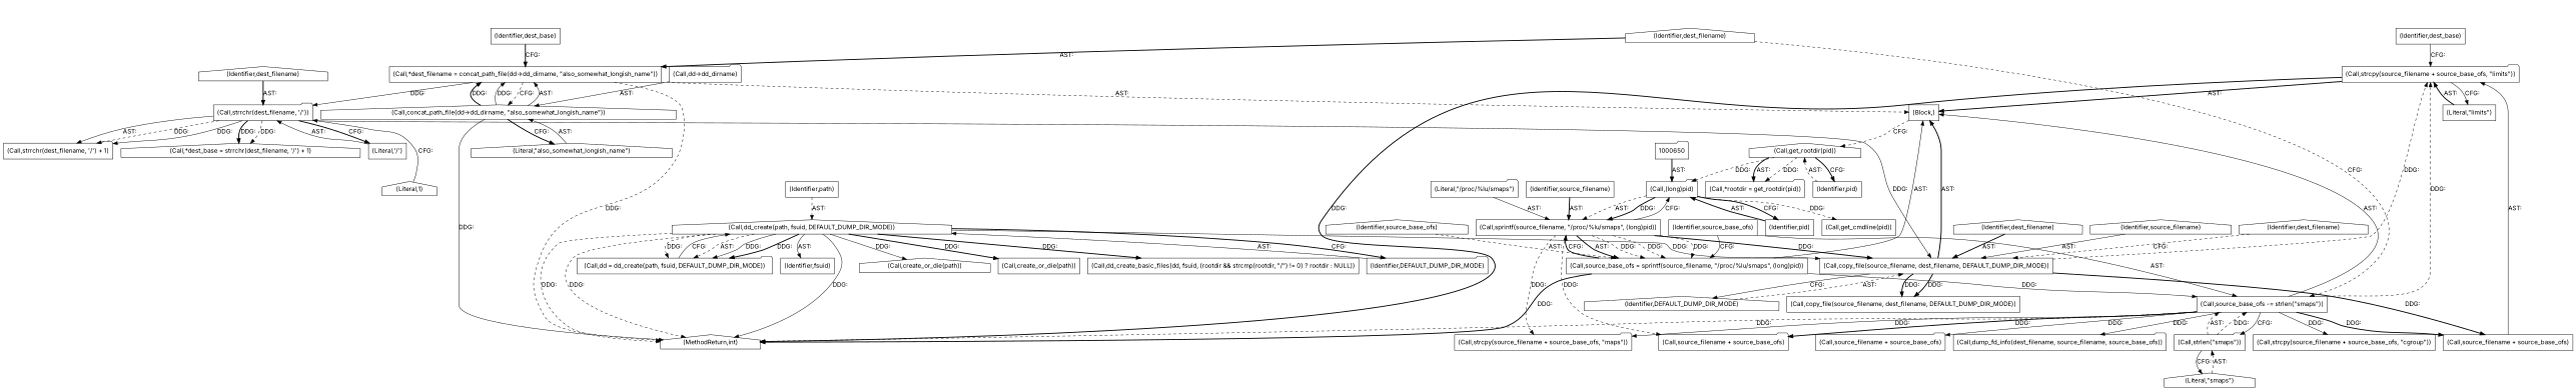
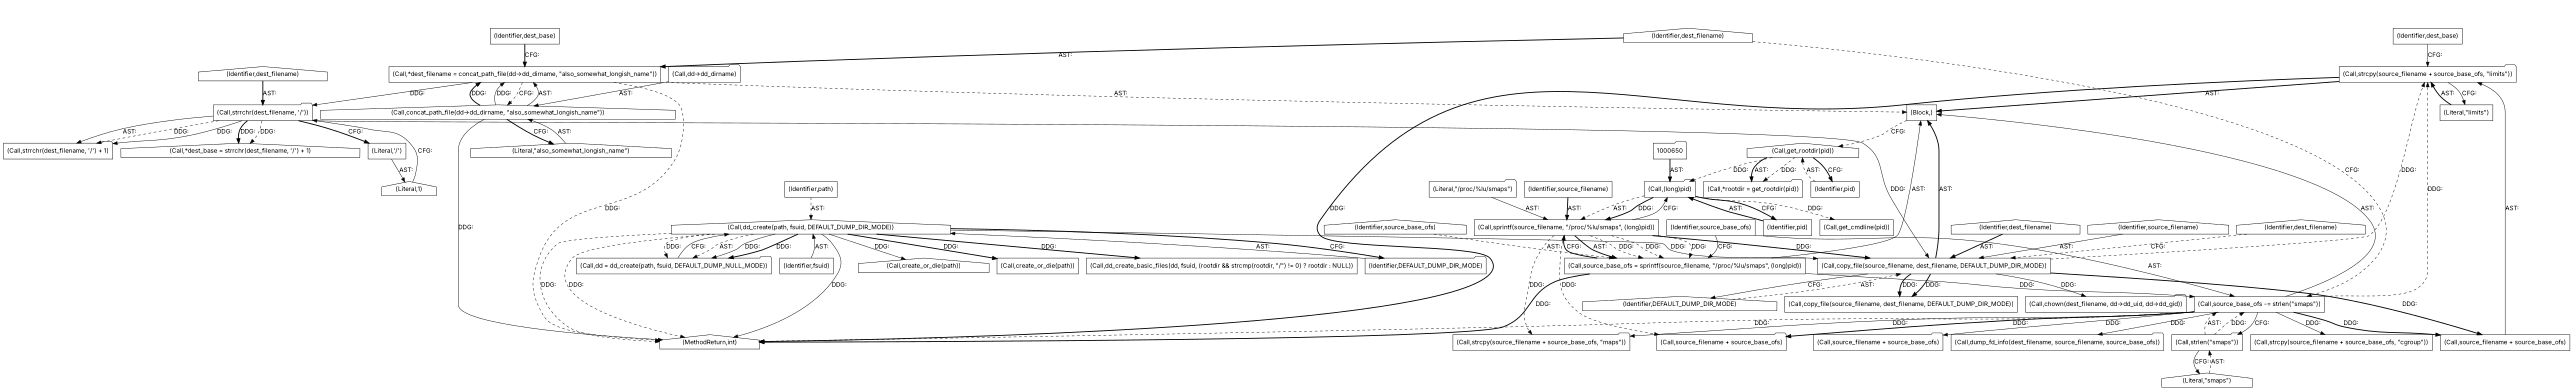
  digraph {
    fontname=Inter
    node [fontname=Inter shape=box]
    edge [fontname=Inter style=solid]
    n1 [label="(Call,strcpy(source_filename + source_base_ofs, \"limits\"))" shape=folder]
    n2 [label="(Block,)"]
    n3 [label="(MethodReturn,int)" shape=house]
    n4 [label="(Literal,\"limits\")"]
    n5 [label="(Call,get_rootdir(pid))" shape=house]
    n6 [label="(Call,copy_file(source_filename, dest_filename, DEFAULT_DUMP_DIR_MODE))"]
    n7 [label="(Call,source_filename + source_base_ofs)"]
+   n8 [label="(Call,chown(dest_filename, dd->dd_uid, dd->dd_gid))" shape=folder]
    n9 [label="(Call,copy_file(source_filename, dest_filename, DEFAULT_DUMP_DIR_MODE))"]
    n10 [label="(Identifier,DEFAULT_DUMP_DIR_MODE)" shape=house]
    n11 [label="(Call,sprintf(source_filename, \"/proc/%lu/smaps\", (long)pid))"]
    n12 [label="(Call,(long)pid)" shape=folder]
    n13 [label="(Call,source_base_ofs = sprintf(source_filename, \"/proc/%lu/smaps\", (long)pid))"]
    n14 [label="(Call,strcpy(source_filename + source_base_ofs, \"maps\"))" shape=folder]
    n15 [label="(Call,source_filename + source_base_ofs)" shape=folder]
    n16 [label="(Identifier,pid)"]
    n17 [label="(Call,get_cmdline(pid))"]
    n18 [label="(Call,source_base_ofs -= strlen(\"smaps\"))"]
    n19 [label="(Identifier,pid)"]
    n20 [label="(Call,*rootdir = get_rootdir(pid))" shape=folder]
    n21 [label="(Call,strrchr(dest_filename, '/'))" shape=folder]
    n22 [label="(Literal,'/')"]
    n23 [label="(Call,*dest_base = strrchr(dest_filename, '/') + 1)" shape=house]
    n24 [label="(Call,strrchr(dest_filename, '/') + 1)" shape=folder]
    n25 [label="(Call,*dest_filename = concat_path_file(dd->dd_dirname, \"also_somewhat_longish_name\"))"]
    n26 [label="(Call,concat_path_file(dd->dd_dirname, \"also_somewhat_longish_name\"))" shape=house]
    n27 [label="(Literal,\"also_somewhat_longish_name\")" shape=house]
    n28 [label="(Call,dd_create(path, fsuid, DEFAULT_DUMP_DIR_MODE))" shape=house]
    n29 [label="(Call,create_or_die(path))" shape=house]
    n30 [label="(Call,create_or_die(path))"]
    n31 [label="(Call,dd_create_basic_files(dd, fsuid, (rootdir && strcmp(rootdir, \"/\") != 0) ? rootdir : NULL))"]
    n32 [label="(Identifier,DEFAULT_DUMP_DIR_MODE)" shape=folder]
-   n33 [label="(Call,dd = dd_create(path, fsuid, DEFAULT_DUMP_DIR_MODE))" shape=folder]
+   n33 [label="(Call,dd = dd_create(path, fsuid, DEFAULT_DUMP_NULL_MODE))" shape=folder]
    n34 [label="(Call,strlen(\"smaps\"))" shape=folder]
    n35 [label="(Call,source_filename + source_base_ofs)" shape=folder]
    n36 [label="(Call,dump_fd_info(dest_filename, source_filename, source_base_ofs))" shape=folder]
    n37 [label="(Call,strcpy(source_filename + source_base_ofs, \"cgroup\"))"]
    n38 [label="(Literal,\"smaps\")" shape=house]
    n39 [label="(Identifier,path)"]
    n40 [label="(Identifier,dest_filename)" shape=house]
    n41 [label="(Literal,1)" shape=house]
    n42 [label="(Identifier,dest_filename)" shape=house]
    n43 [label="(Literal,\"/proc/%lu/smaps\")" shape=folder]
    n44 [label="(Identifier,source_filename)" shape=house]
    n45 [label="(Identifier,dest_filename)" shape=house]
    n46 [label="(Identifier,dest_filename)" shape=house]
    n47 [label="(Identifier,dest_base)"]
    n48 [label="(Identifier,fsuid)"]
    n49 [label="(Call,dd->dd_dirname)" shape=folder]
    n50 [label="(Identifier,dest_base)"]
    n51 [label="(Identifier,source_base_ofs)" shape=house]
    n52 [label="(Identifier,source_base_ofs)"]
    n53 [label="(Identifier,source_filename)"]
    1000650 [shape=folder]
    n1 -> n2 [label="AST: " style=bold]
    n1 -> n3 [label="DDG: " style=bold]
    n1 -> n4 [label="CFG: "]
    n2 -> n5 [label="CFG: " style=dashed]
    n4 -> n1 [label="AST: " style=bold]
    n5 -> n12 [label="DDG: " style=dashed]
    n5 -> n19 [label="CFG: " style=bold]
    n5 -> n20 [label="AST: " style=bold]
    n5 -> n20 [label="DDG: " style=dashed]
    n6 -> n1 [label="DDG: " style=dashed]
    n6 -> n2 [label="AST: " style=bold]
    n6 -> n7 [label="DDG: " style=bold]
+   n6 -> n8 [label="DDG: "]
    n6 -> n9 [label="DDG: " style=bold]
    n6 -> n9 [label="DDG: " style=bold]
    n6 -> n10 [label="CFG: "]
    n7 -> n1 [label="AST: "]
    n10 -> n6 [label="AST: " style=dashed]
    n11 -> n6 [label="DDG: " style=bold]
    n11 -> n12 [label="CFG: "]
    n11 -> n13 [label="AST: " style=bold]
    n11 -> n13 [label="DDG: " style=dashed]
    n11 -> n13 [label="DDG: " style=dashed]
    n11 -> n13 [label="DDG: " style=dashed]
    n11 -> n14 [label="DDG: " style=dashed]
    n11 -> n15 [label="DDG: " style=dashed]
    n12 -> n11 [label="AST: " style=dashed]
    n12 -> n11 [label="DDG: " style=bold]
    n12 -> n16 [label="CFG: " style=bold]
    n12 -> n17 [label="DDG: " style=dashed]
    n13 -> n2 [label="AST: "]
    n13 -> n3 [label="DDG: " style=bold]
    n13 -> n11 [label="CFG: " style=bold]
    n13 -> n18 [label="DDG: "]
    n16 -> n12 [label="AST: " style=bold]
    n18 -> n1 [label="DDG: " style=dashed]
    n18 -> n2 [label="AST: "]
    n18 -> n3 [label="DDG: " style=dashed]
    n18 -> n7 [label="DDG: " style=bold]
    n18 -> n14 [label="DDG: "]
    n18 -> n15 [label="DDG: " style=bold]
    n18 -> n34 [label="CFG: "]
    n18 -> n35 [label="DDG: "]
    n18 -> n36 [label="DDG: "]
    n18 -> n37 [label="DDG: "]
    n19 -> n5 [label="AST: " style=dashed]
    n21 -> n6 [label="DDG: "]
    n21 -> n22 [label="CFG: " style=bold]
    n21 -> n23 [label="DDG: " style=bold]
    n21 -> n23 [label="DDG: " style=dashed]
    n21 -> n24 [label="AST: "]
    n21 -> n24 [label="DDG: " style=dashed]
    n21 -> n24 [label="DDG: "]
-   n22 -> n21 [label="AST: "]
+   n22 -> n41 [label="AST: "]
    n25 -> n2 [label="AST: " style=dashed]
    n25 -> n3 [label="DDG: " style=dashed]
    n25 -> n21 [label="DDG: "]
    n25 -> n26 [label="CFG: " style=dashed]
    n26 -> n3 [label="DDG: "]
    n26 -> n25 [label="AST: "]
    n26 -> n25 [label="DDG: " style=bold]
    n26 -> n25 [label="DDG: "]
    n26 -> n27 [label="CFG: " style=bold]
    n27 -> n26 [label="AST: "]
    n28 -> n3 [label="DDG: " style=dashed]
    n28 -> n3 [label="DDG: " style=dashed]
    n28 -> n3 [label="DDG: "]
    n28 -> n6 [label="DDG: "]
    n28 -> n29 [label="DDG: "]
    n28 -> n30 [label="DDG: " style=bold]
    n28 -> n31 [label="DDG: " style=bold]
    n28 -> n32 [label="CFG: " style=bold]
    n28 -> n33 [label="AST: " style=dashed]
    n28 -> n33 [label="DDG: "]
    n28 -> n33 [label="DDG: " style=bold]
    n28 -> n33 [label="DDG: " style=dashed]
    n32 -> n28 [label="AST: "]
    n33 -> n28 [label="CFG: "]
    n34 -> n18 [label="AST: " style=dashed]
    n34 -> n18 [label="DDG: " style=dashed]
    n34 -> n38 [label="CFG: "]
    n38 -> n34 [label="AST: " style=dashed]
    n39 -> n28 [label="AST: " style=dashed]
    n40 -> n6 [label="AST: " style=bold]
    n41 -> n21 [label="CFG: "]
    n42 -> n18 [label="CFG: " style=dashed]
    n42 -> n25 [label="AST: " style=bold]
    n43 -> n11 [label="AST: "]
    n44 -> n6 [label="AST: "]
    n45 -> n21 [label="AST: " style=bold]
    n46 -> n6 [label="CFG: " style=dashed]
    n47 -> n25 [label="CFG: " style=bold]
-   n28 -> n48 [label="AST: "]
+   n48 -> n28 [label="AST: "]
    n49 -> n26 [label="AST: "]
    n50 -> n1 [label="CFG: "]
    n51 -> n13 [label="AST: " style=dashed]
    n52 -> n13 [label="CFG: "]
    n52 -> n18 [label="AST: "]
    n53 -> n11 [label="AST: " style=bold]
    1000650 -> n12 [label="AST: " style=bold]
  }
